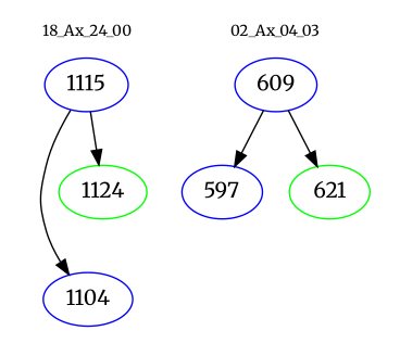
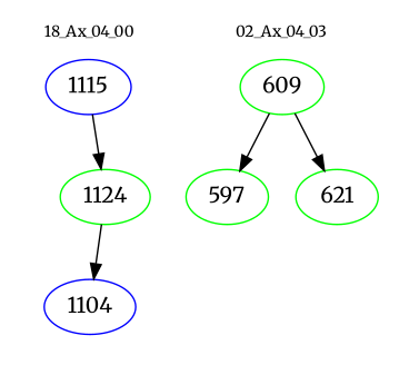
  digraph {
    fontname=Merriweather
    node [color=blue fontname=Merriweather]
    edge [color=black fontname=Merriweather]
    n1 [label=1115]
    n2 [label=1104]
    n3 [color=green label=1124]
-   n4 [label=609]
-   n5 [label=597]
+   n4 [color=green label=609]
+   n5 [color=green label=597]
    n6 [color=green label=621]
    subgraph cluster_1 {
      color=white
      fontsize=10
-     label="18_Ax_24_00"
+     label="18_Ax_04_00"
      n1
      n2
      n3
    }
    subgraph cluster_2 {
      color=white
      fontsize=10
      label="02_Ax_04_03"
      n4
      n5
      n6
    }
-   n1 -> n2
+   n3 -> n2
    n1 -> n3
    n4 -> n5
    n4 -> n6
  }
